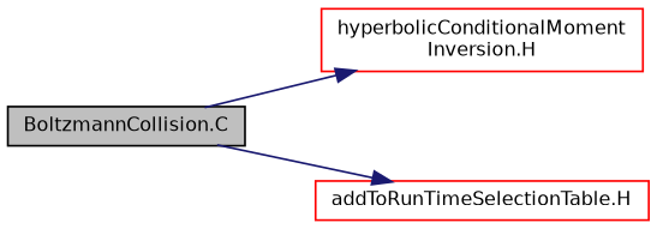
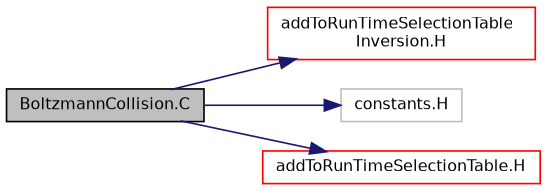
  digraph {
    rankdir=LR
    node [color=red fontname=Helvetica fontsize=10 shape=record]
    edge [color=midnightblue fontname=Helvetica fontsize=10 labelfontname=Helvetica labelfontsize=10 style=solid]
    n1 [color=black fillcolor=grey75 fontcolor=black height=0.2 label="BoltzmannCollision.C" style=filled width=0.4]
-   n2 [height=0.2 label="hyperbolicConditionalMoment\lInversion.H" width=0.4]
+   n2 [height=0.2 label="addToRunTimeSelectionTable\lInversion.H" width=0.4]
+   n3 [color=grey75 height=0.2 label="constants.H" width=0.4]
    n4 [height=0.2 label="addToRunTimeSelectionTable.H" width=0.4]
    n1 -> n2
+   n1 -> n3
    n1 -> n4
  }
